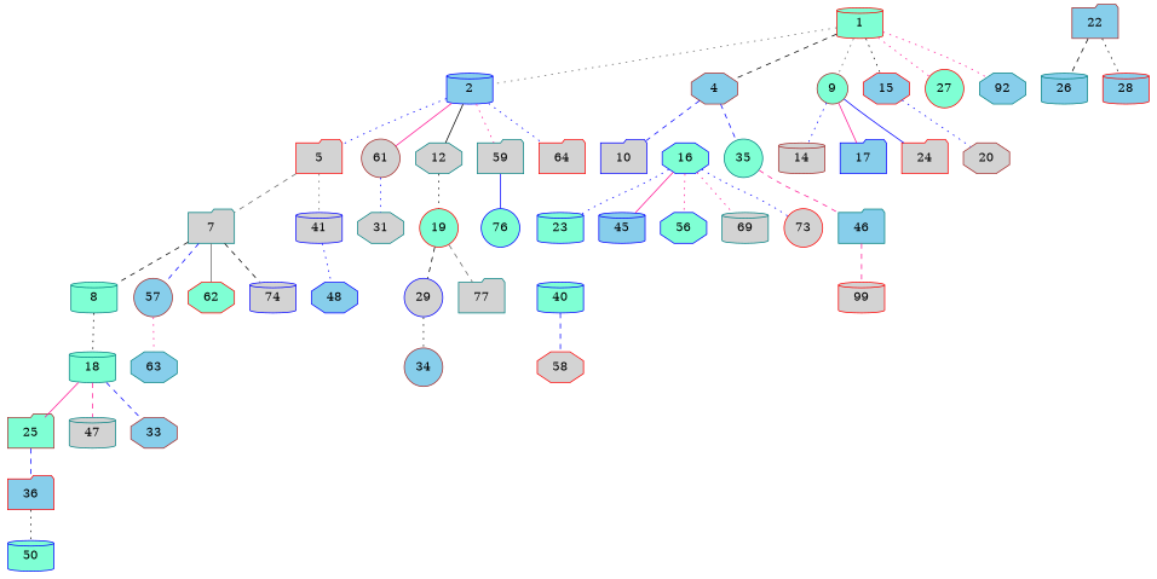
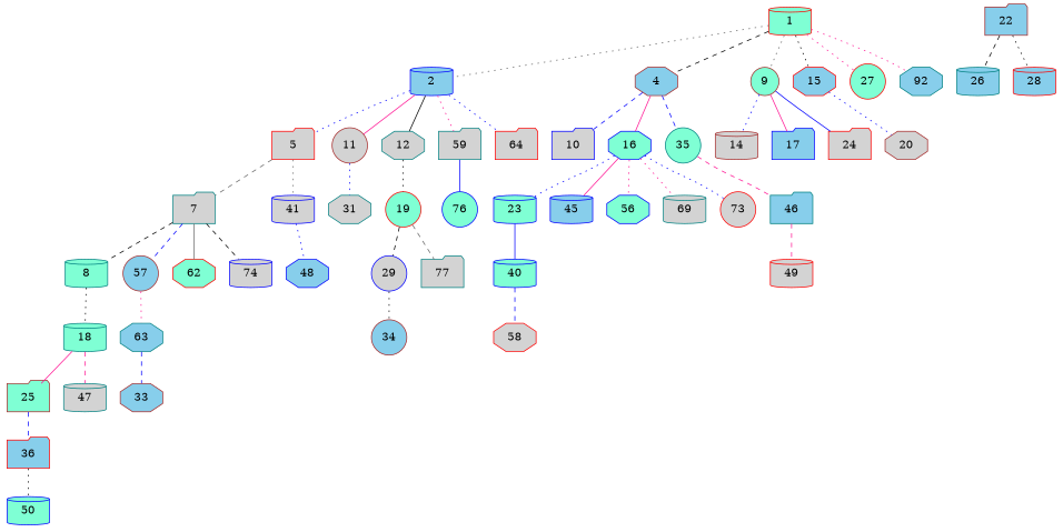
  graph {
    node [color=blue fillcolor=lightgrey shape=cylinder style=filled]
    edge [color=blue style=dotted]
    1 [color=red fillcolor=aquamarine super="+3"]
    2 [fillcolor=skyblue super="+60"]
    4 [color=brown fillcolor=skyblue shape=octagon super="+6"]
    9 [color=brown fillcolor=aquamarine shape=circle super="+42"]
    15 [color=red fillcolor=skyblue shape=octagon super="+43"]
    27 [color=red fillcolor=aquamarine shape=circle]
    n7 [color=teal fillcolor=skyblue label=92 shape=octagon super="+54"]
    5 [color=red shape=folder super="+68"]
-   11 [color=brown shape=circle super="+30" label=61]
+   11 [color=brown shape=circle super="+30"]
    12 [color=teal shape=octagon super="+13"]
    59 [color=teal shape=folder]
    64 [color=red shape=folder super="+67"]
    10 [shape=folder super="+39"]
    16 [fillcolor=aquamarine shape=octagon super="+38"]
    35 [color=teal fillcolor=aquamarine shape=circle]
    14 [color=brown super="+72"]
    17 [fillcolor=skyblue shape=folder super="+52"]
    24 [color=red shape=folder]
    20 [color=brown shape=octagon super="+53"]
    22 [color=brown fillcolor=skyblue shape=folder super="+61"]
    26 [color=teal fillcolor=skyblue super="+81"]
    28 [color=red fillcolor=skyblue super="+71"]
    7 [color=teal shape=folder super="+51"]
    41 [super="+78"]
    31 [color=teal shape=octagon]
    19 [color=red fillcolor=aquamarine shape=circle]
    76 [fillcolor=aquamarine shape=circle]
    23 [fillcolor=aquamarine super="+80"]
    45 [fillcolor=skyblue]
    56 [fillcolor=aquamarine shape=octagon]
    69 [color=teal]
    73 [color=red shape=circle]
    40 [fillcolor=aquamarine]
    46 [color=teal fillcolor=skyblue shape=folder super="+70"]
    8 [color=teal fillcolor=aquamarine]
    57 [color=brown fillcolor=skyblue shape=circle]
    62 [color=red fillcolor=aquamarine shape=octagon]
    74
    48 [fillcolor=skyblue shape=octagon]
    18 [color=teal fillcolor=aquamarine super="+21"]
    63 [color=teal fillcolor=skyblue shape=octagon super="+75"]
    25 [color=brown fillcolor=aquamarine shape=folder super="+55"]
    33 [color=brown fillcolor=skyblue shape=octagon super="+66"]
    47 [color=teal]
    29 [shape=circle super="+44"]
    77 [color=teal shape=folder]
    36 [color=red fillcolor=skyblue shape=folder super="+37"]
    34 [color=brown fillcolor=skyblue shape=circle super="+65"]
    58 [color=red shape=octagon super="+79"]
    50 [fillcolor=aquamarine]
-   49 [color=red label=99]
+   49 [color=red]
    1 -- 2 [color=gray40]
    1 -- 4 [color=black style=dashed]
    1 -- 9 [color=gray40]
    1 -- 15 [color=black]
    1 -- 27 [color=deeppink]
    1 -- n7 [color=deeppink]
    2 -- 5
    2 -- 11 [color=deeppink style=solid]
    2 -- 12 [color=black style=solid]
    2 -- 59 [color=deeppink]
    2 -- 64
    4 -- 10 [style=dashed]
+   4 -- 16 [color=deeppink style=solid]
    4 -- 35 [style=dashed]
    9 -- 14
    9 -- 17 [color=deeppink style=solid]
    9 -- 24 [style=solid]
    15 -- 20
    5 -- 7 [color=gray40 style=dashed]
    5 -- 41 [color=gray40]
    11 -- 31
    12 -- 19 [color=black]
    59 -- 76 [style=solid]
    16 -- 23
    16 -- 45 [color=deeppink style=solid]
    16 -- 56 [color=deeppink]
    16 -- 69 [color=deeppink]
    16 -- 73
    35 -- 46 [color=deeppink style=dashed]
    22 -- 26 [color=black style=dashed]
    22 -- 28 [color=black]
    7 -- 8 [color=black style=dashed]
    7 -- 57 [style=dashed]
    7 -- 62 [color=gray40 style=solid]
    7 -- 74 [color=black style=dashed]
    41 -- 48
    19 -- 29 [color=black style=dashed]
    19 -- 77 [color=gray40 style=dashed]
+   23 -- 40 [style=solid]
    40 -- 58 [style=dashed]
    46 -- 49 [color=deeppink style=dashed]
    8 -- 18 [color=black]
    57 -- 63 [color=deeppink]
    18 -- 25 [color=deeppink style=solid]
-   18 -- 33 [style=dashed]
+   63 -- 33 [style=dashed]
    18 -- 47 [color=deeppink style=dashed]
    25 -- 36 [style=dashed]
    29 -- 34 [color=black]
    36 -- 50 [color=black]
  }
